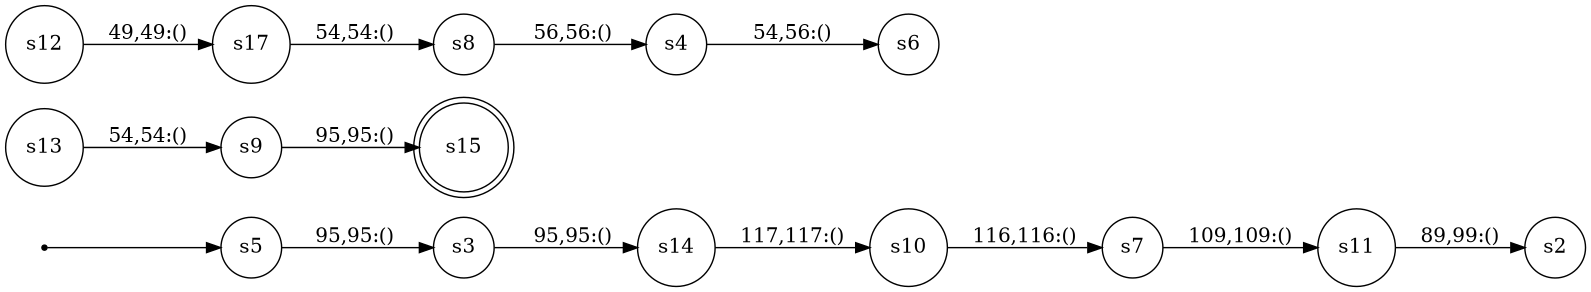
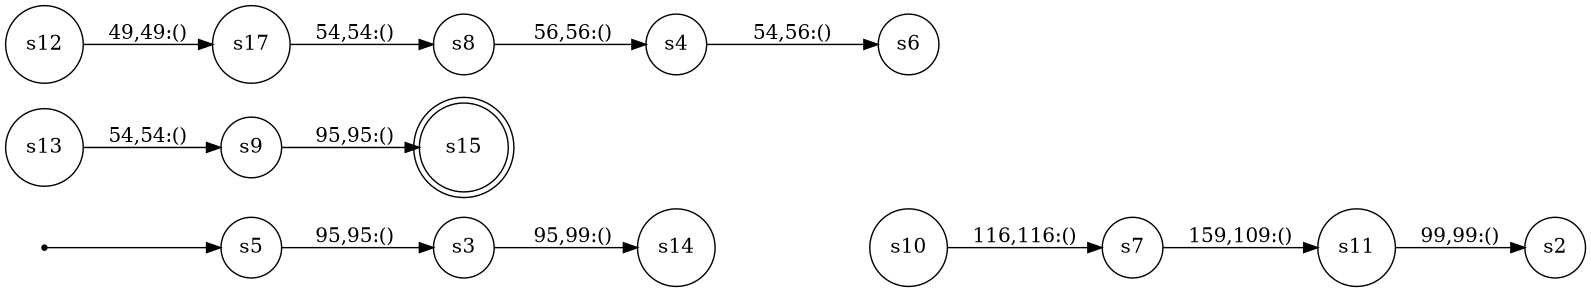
  digraph {
    rankdir=LR
    node [shape=circle]
    init [shape=point]
    s5
    s3
    s15 [shape=doublecircle]
    s14
    s17
    s8
    s4
    s6
    s13
    s9
    s10
    s7
    s11
    s12
    s2
    init -> s5
    s5 -> s3 [label="95,95:()"]
-   s3 -> s14 [label="95,95:()"]
-   s14 -> s10 [label="117,117:()"]
+   s3 -> s14 [label="95,99:()"]
    s17 -> s8 [label="54,54:()"]
    s8 -> s4 [label="56,56:()"]
    s4 -> s6 [label="54,56:()"]
    s13 -> s9 [label="54,54:()"]
    s9 -> s15 [label="95,95:()"]
    s10 -> s7 [label="116,116:()"]
-   s7 -> s11 [label="109,109:()"]
-   s11 -> s2 [label="89,99:()"]
+   s7 -> s11 [label="159,109:()"]
+   s11 -> s2 [label="99,99:()"]
    s12 -> s17 [label="49,49:()"]
  }
